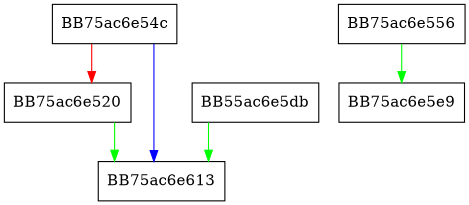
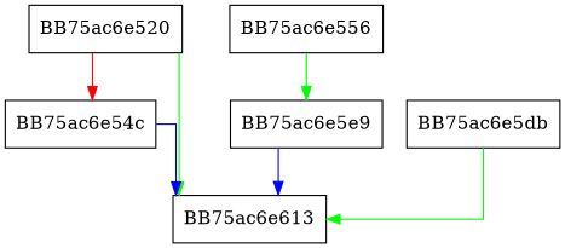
  digraph {
    splines=ortho
    node [shape=box]
    edge [color=green]
    BB75ac6e520
    BB75ac6e54c
    BB75ac6e613
    BB75ac6e556
    BB75ac6e5e9
-   BB75ac6e5db [label=BB55ac6e5db]
-   BB75ac6e54c -> BB75ac6e520 [color=red]
+   BB75ac6e5db
+   BB75ac6e520 -> BB75ac6e54c [color=red]
    BB75ac6e520 -> BB75ac6e613
    BB75ac6e54c -> BB75ac6e613 [color=blue]
    BB75ac6e556 -> BB75ac6e5e9
+   BB75ac6e5e9 -> BB75ac6e613 [color=blue]
    BB75ac6e5db -> BB75ac6e613
  }
